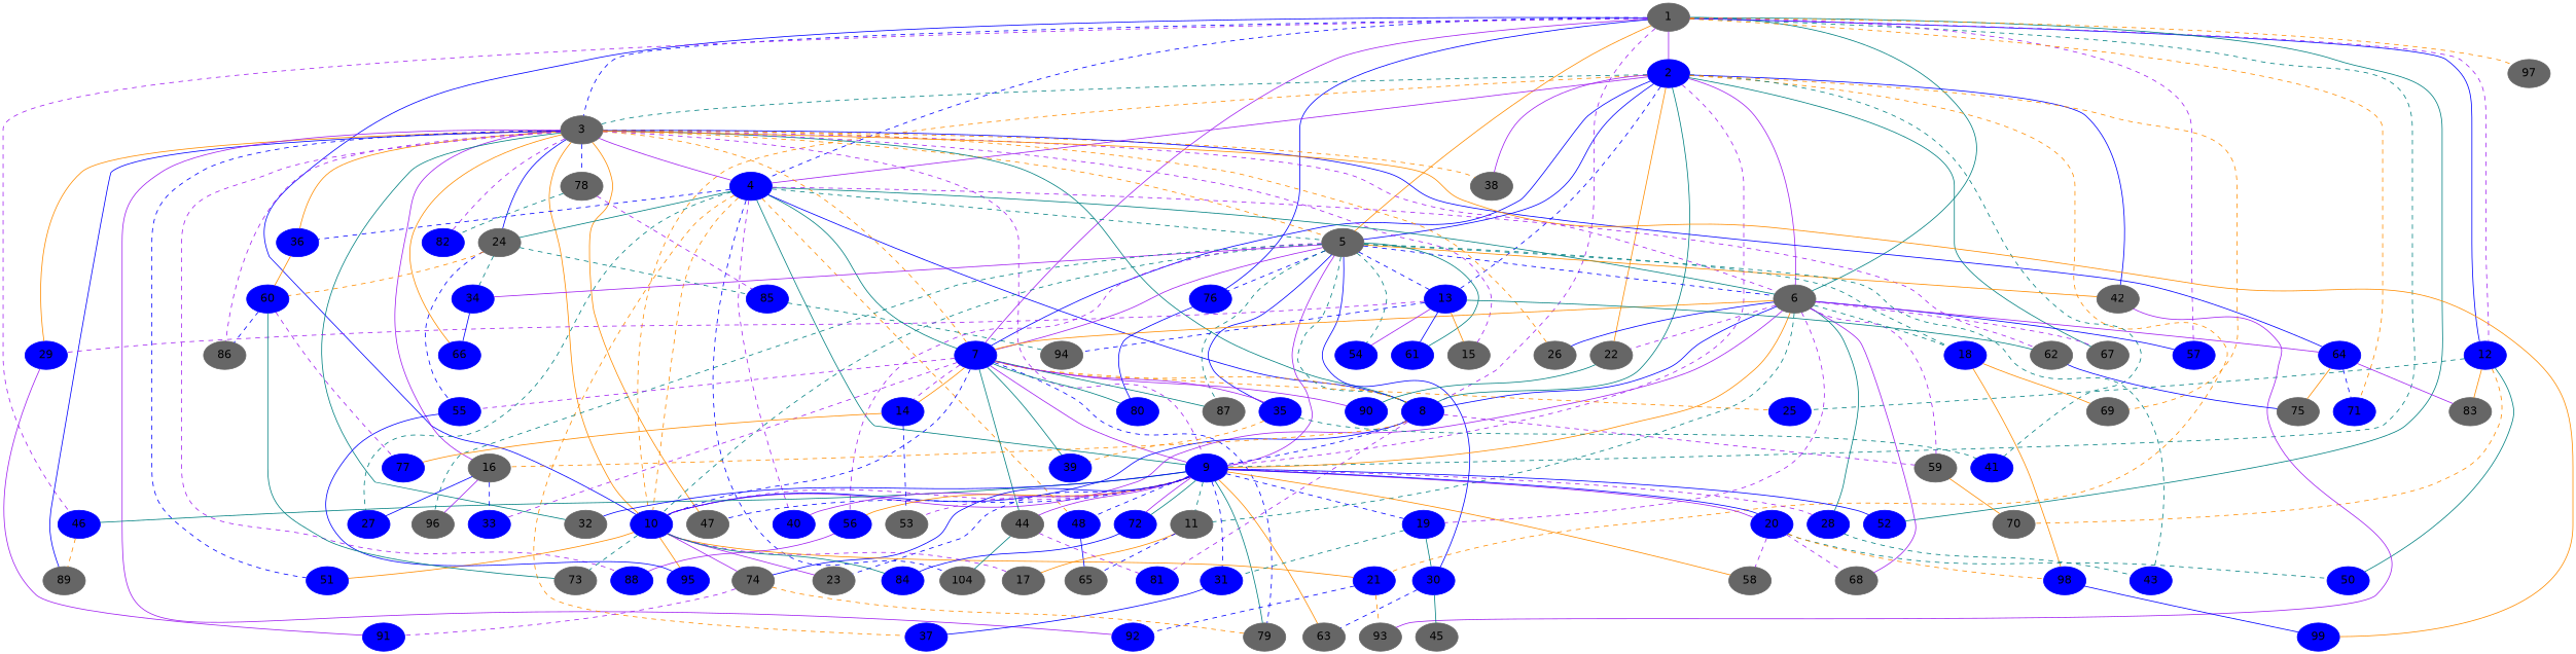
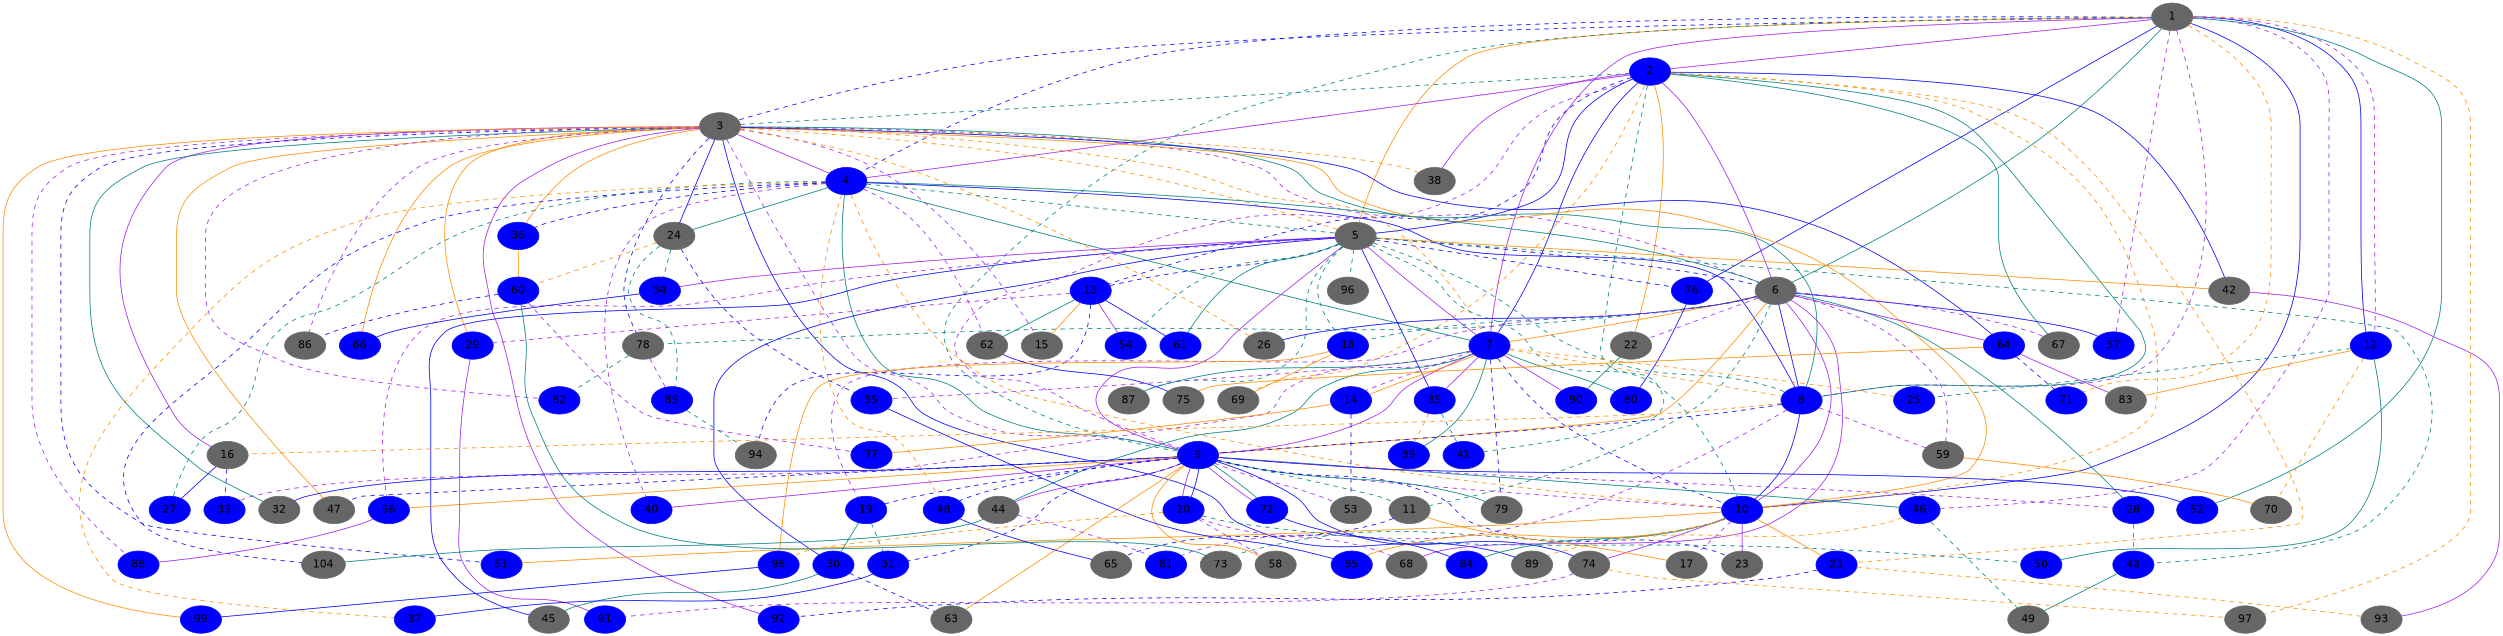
  graph {
    fontname="DejaVu Sans"
    node [color=blue fontname="DejaVu Sans" style=filled]
    edge [color=purple fontname="DejaVu Sans" style=solid]
    1 [color=gray40]
    2
    3 [color=gray40]
    4
    5 [color=gray40]
    6 [color=gray40]
    7
    8
    9
    10
    12
    46
    52
    57
    71
    76
    97 [color=gray40]
    13
    21
    22 [color=gray40]
    38 [color=gray40]
    41
    42 [color=gray40]
    67 [color=gray40]
    69 [color=gray40]
    15 [color=gray40]
    16 [color=gray40]
    24 [color=gray40]
    26 [color=gray40]
    29
    32 [color=gray40]
    36
    47 [color=gray40]
    51
    64
    66
    78 [color=gray40]
    82
    86 [color=gray40]
    88
    89 [color=gray40]
    92
    99
    27
    37
    40
    48
    62 [color=gray40]
    n49 [color=gray40 label=104]
    18
    30
    34
    35
    43
    45 [color=gray40]
    54
    56
    61
    87 [color=gray40]
    96 [color=gray40]
    11 [color=gray40]
    19
    28
    59 [color=gray40]
    68 [color=gray40]
    14
    25
    33
    39
    44 [color=gray40]
    55
    79 [color=gray40]
    80
    90
    81
    20
    23 [color=gray40]
    31
    53 [color=gray40]
    58 [color=gray40]
    63 [color=gray40]
    72
    74 [color=gray40]
    17 [color=gray40]
    73 [color=gray40]
    84
    95
    50
    70 [color=gray40]
    83 [color=gray40]
+   49 [color=gray40]
    94 [color=gray40]
    93 [color=gray40]
    60
    85
    91
    75 [color=gray40]
    65 [color=gray40]
    98
    77
    1 -- 2
    1 -- 3 [color=blue style=dashed]
    1 -- 4 [color=blue style=dashed]
    1 -- 5 [color=darkorange]
    1 -- 6 [color=teal]
    1 -- 7
    1 -- 8 [style=dashed]
    1 -- 9 [color=teal style=dashed]
    1 -- 10 [color=blue]
    1 -- 12 [color=blue]
    1 -- 12 [style=dashed]
    1 -- 46 [style=dashed]
    1 -- 52 [color=teal]
    1 -- 57 [style=dashed]
    1 -- 71 [color=darkorange style=dashed]
    1 -- 76 [color=blue]
    1 -- 97 [color=darkorange style=dashed]
    2 -- 3 [color=teal style=dashed]
    2 -- 4
    2 -- 5 [color=blue]
    2 -- 6
    2 -- 7 [color=blue]
    2 -- 8 [color=teal]
    2 -- 9 [style=dashed]
    2 -- 10 [color=darkorange style=dashed]
    2 -- 13 [color=blue style=dashed]
    2 -- 21 [color=darkorange style=dashed]
    2 -- 22 [color=darkorange]
    2 -- 38
    2 -- 41 [color=teal style=dashed]
    2 -- 42 [color=blue]
    2 -- 67 [color=teal]
    2 -- 69 [color=darkorange style=dashed]
    3 -- 4
    3 -- 5 [color=darkorange style=dashed]
    3 -- 6 [style=dashed]
    3 -- 7 [color=darkorange style=dashed]
    3 -- 8 [color=teal]
    3 -- 9 [style=dashed]
    3 -- 10 [color=darkorange]
    3 -- 38 [color=darkorange style=dashed]
    3 -- 15 [style=dashed]
    3 -- 16
    3 -- 24 [color=blue]
    3 -- 26 [color=darkorange style=dashed]
    3 -- 29 [color=darkorange]
    3 -- 32 [color=teal]
    3 -- 36 [color=darkorange]
    3 -- 47 [color=darkorange]
    3 -- 51 [color=blue style=dashed]
    3 -- 64 [color=blue]
    3 -- 66 [color=darkorange]
    3 -- 78 [color=blue style=dashed]
    3 -- 82 [style=dashed]
    3 -- 86 [style=dashed]
    3 -- 88 [style=dashed]
    3 -- 89 [color=blue]
    3 -- 92
    3 -- 99 [color=darkorange]
    4 -- 5 [color=teal style=dashed]
    4 -- 6 [color=teal]
    4 -- 7 [color=teal]
    4 -- 8 [color=blue]
    4 -- 9 [color=teal]
    4 -- 10 [color=darkorange style=dashed]
    4 -- 24 [color=teal]
    4 -- 36 [color=blue style=dashed]
    4 -- 27 [color=teal style=dashed]
    4 -- 37 [color=darkorange style=dashed]
    4 -- 40 [style=dashed]
    4 -- 48 [color=darkorange style=dashed]
    4 -- 62 [style=dashed]
    4 -- n49 [color=blue style=dashed]
    5 -- 6 [color=blue style=dashed]
    5 -- 7
    5 -- 8 [color=teal style=dashed]
    5 -- 9
    5 -- 10 [color=teal style=dashed]
    5 -- 76 [color=blue style=dashed]
    5 -- 13 [color=blue style=dashed]
    5 -- 42 [color=darkorange]
    5 -- 18 [color=teal style=dashed]
    5 -- 30 [color=blue]
    5 -- 34
    5 -- 35 [color=blue]
    5 -- 43 [color=teal style=dashed]
+   5 -- 45 [color=blue]
    5 -- 54 [color=teal style=dashed]
    5 -- 56 [style=dashed]
    5 -- 61 [color=teal]
    5 -- 87 [color=teal style=dashed]
    5 -- 96 [color=teal style=dashed]
    6 -- 7 [color=darkorange]
    6 -- 8 [color=blue]
    6 -- 9 [color=darkorange]
    6 -- 10
    6 -- 57 [color=blue]
    6 -- 22 [style=dashed]
    6 -- 67 [style=dashed]
    6 -- 26 [color=blue]
    6 -- 64
+   6 -- 78 [color=teal style=dashed]
    6 -- 18 [color=teal style=dashed]
    6 -- 11 [color=teal style=dashed]
    6 -- 19 [style=dashed]
    6 -- 28 [color=teal]
    6 -- 59 [style=dashed]
    6 -- 68
    7 -- 8 [color=darkorange style=dashed]
    7 -- 9
    7 -- 10 [color=blue style=dashed]
    7 -- 35
    7 -- 87 [color=teal]
    7 -- 14 [style=dashed]
    7 -- 14 [color=darkorange]
    7 -- 25 [color=darkorange style=dashed]
    7 -- 33 [style=dashed]
    7 -- 39 [color=teal]
    7 -- 44 [color=teal]
    7 -- 55 [style=dashed]
    7 -- 79 [color=blue style=dashed]
    7 -- 80 [color=teal]
    7 -- 90
    8 -- 9 [color=blue style=dashed]
    8 -- 10 [color=blue]
    8 -- 16 [color=darkorange style=dashed]
    8 -- 59 [style=dashed]
    8 -- 81 [style=dashed]
    9 -- 10 [style=dashed]
    9 -- 46 [color=teal]
    9 -- 52 [color=blue]
    9 -- 32 [color=blue]
    9 -- 47 [color=blue style=dashed]
    9 -- 40
    9 -- 48 [color=blue style=dashed]
    9 -- 56 [color=darkorange]
    9 -- 11 [color=teal style=dashed]
    9 -- 19 [color=blue style=dashed]
    9 -- 28 [style=dashed]
    9 -- 44
    9 -- 79 [color=teal]
    9 -- 20
    9 -- 20 [color=blue]
    9 -- 23 [color=blue style=dashed]
    9 -- 31 [color=blue style=dashed]
    9 -- 53 [style=dashed]
    9 -- 58 [color=darkorange]
    9 -- 63 [color=darkorange]
    9 -- 72
    9 -- 72 [color=teal]
    9 -- 74 [color=blue]
    10 -- 21 [color=darkorange]
    10 -- 51 [color=darkorange]
    10 -- 23
    10 -- 74
    10 -- 17 [style=dashed]
    10 -- 73 [color=teal style=dashed]
    10 -- 84 [color=teal]
    10 -- 95 [color=darkorange]
    12 -- 25 [color=teal style=dashed]
    12 -- 50 [color=teal]
    12 -- 70 [color=darkorange style=dashed]
    12 -- 83 [color=darkorange]
    46 -- 89 [color=darkorange style=dashed]
+   46 -- 49 [color=teal style=dashed]
    76 -- 80 [color=blue]
    13 -- 15 [color=darkorange]
    13 -- 29 [style=dashed]
    13 -- 62 [color=teal]
    13 -- 54
    13 -- 61 [color=blue]
    13 -- 94 [color=blue style=dashed]
    21 -- 92 [color=blue style=dashed]
    21 -- 93 [color=darkorange style=dashed]
    22 -- 90 [color=teal]
    42 -- 93
    16 -- 27 [color=blue]
-   16 -- 96
    16 -- 33 [color=blue style=dashed]
    24 -- 34 [color=teal style=dashed]
    24 -- 55 [color=blue style=dashed]
    24 -- 60 [color=darkorange style=dashed]
    24 -- 85 [color=teal style=dashed]
    29 -- 91
    36 -- 60 [color=darkorange]
    64 -- 71 [color=blue style=dashed]
    64 -- 83
    64 -- 75 [color=darkorange]
    78 -- 82 [color=teal style=dashed]
    78 -- 85 [style=dashed]
    48 -- 65 [color=blue]
    62 -- 75 [color=blue]
    18 -- 69 [color=darkorange]
    18 -- 98 [color=darkorange]
    30 -- 45 [color=teal]
    30 -- 63 [color=blue style=dashed]
    34 -- 66 [color=blue]
    35 -- 41 [color=teal style=dashed]
    35 -- 39 [color=darkorange style=dashed]
+   43 -- 49 [color=teal]
    56 -- 88
    11 -- 17 [color=darkorange]
    11 -- 65 [color=blue style=dashed]
    19 -- 30 [color=teal]
    19 -- 31 [color=teal style=dashed]
    28 -- 43 [color=teal style=dashed]
    59 -- 70 [color=darkorange]
    14 -- 53 [color=blue style=dashed]
    14 -- 77 [color=darkorange]
    44 -- n49 [color=teal]
    44 -- 81 [style=dashed]
    55 -- 95 [color=blue]
    20 -- 68 [style=dashed]
    20 -- 58 [style=dashed]
    20 -- 50 [color=teal style=dashed]
    20 -- 98 [color=darkorange style=dashed]
    31 -- 37 [color=blue]
    72 -- 84 [color=blue]
-   74 -- 79 [color=darkorange style=dashed]
+   74 -- 97 [color=darkorange style=dashed]
    74 -- 91 [style=dashed]
    60 -- 86 [color=blue style=dashed]
    60 -- 73 [color=teal]
    60 -- 77 [style=dashed]
    85 -- 94 [color=teal style=dashed]
    98 -- 99 [color=blue]
  }
